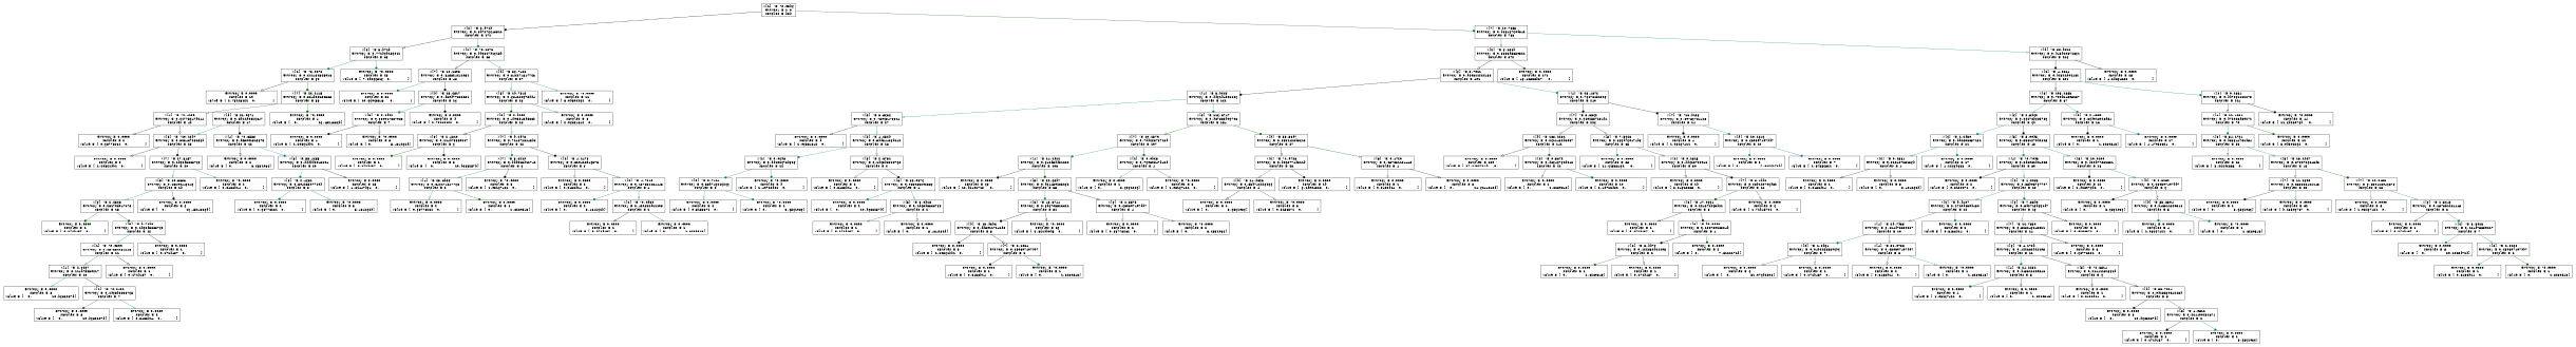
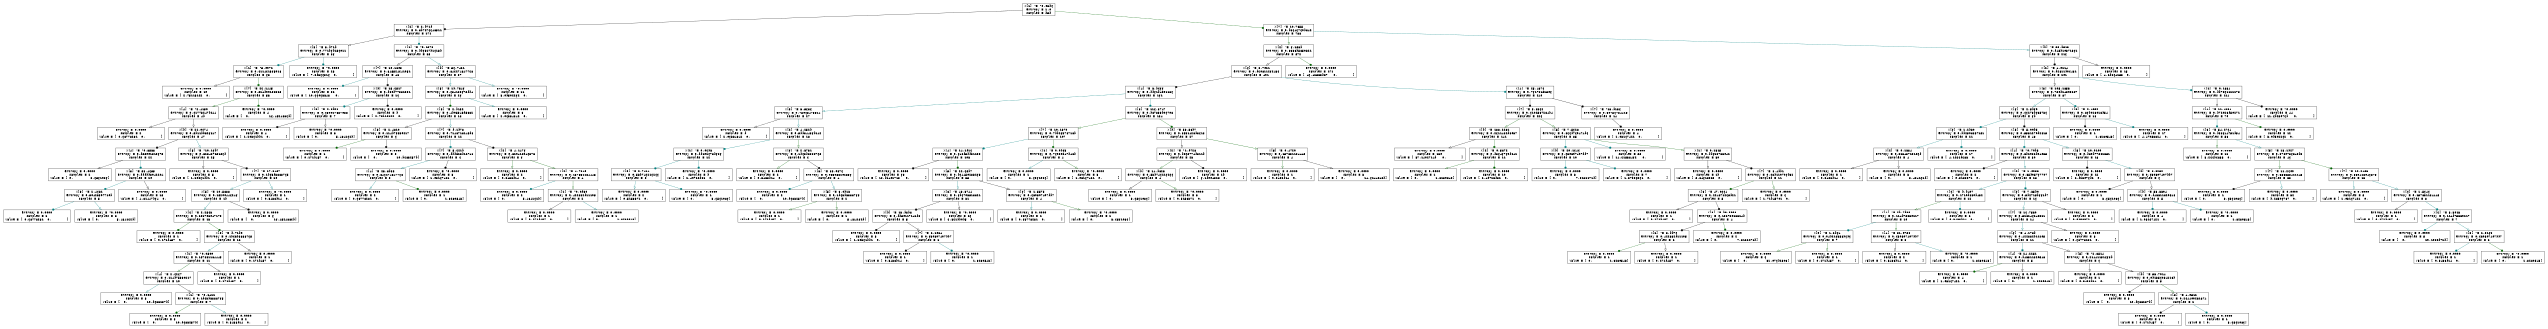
  digraph {
    fontname="DejaVu Sans Mono"
    node [fontname="DejaVu Sans Mono" shape=box]
    edge [arrowhead=onormal color=teal fontname="DejaVu Sans Mono"]
    n1 [label="X[1] <= -0.0396\nentropy = 1.0\nsamples = 959"]
    n2 [label="X[2] <= 2.9719\nentropy = 0.897276648511\nsamples = 171"]
    n3 [label="X[7] <= 10.7855\nentropy = 0.986467609842\nsamples = 788"]
    n4 [label="X[3] <= 3.9719\nentropy = 0.771969156011\nsamples = 86"]
    n5 [label="X[1] <= -0.1573\nentropy = 0.996317916139\nsamples = 85"]
    n6 [label="X[2] <= 6.1589\nentropy = 0.883895850321\nsamples = 572"]
    n7 [label="X[9] <= 55.9513\nentropy = 0.945910371361\nsamples = 216"]
    n8 [label="X[1] <= -5.0072\nentropy = 0.611461365018\nsamples = 63"]
    n9 [label="entropy = -0.0000\nsamples = 23\nvalue = [ 7.39366516  0.        ]"]
    n10 [label="X[7] <= 10.1805\nentropy = 0.845524641051\nsamples = 48"]
    n11 [label="X[9] <= 56.7421\nentropy = 0.846274847768\nsamples = 37"]
    n12 [label="entropy = 0.0000\nsamples = 10\nvalue = [ 2.75113122  0.        ]"]
    n13 [label="X[7] <= 26.1445\nentropy = 0.524900158385\nsamples = 53"]
    n14 [label="X[4] <= -2.4150\nentropy = 0.617732479244\nsamples = 49"]
    n15 [label="entropy = -0.0000\nsamples = 4\nvalue = [  0.          16.45248869]"]
    n16 [label="entropy = 0.0000\nsamples = 2\nvalue = [ 0.68778281  0.        ]"]
    n17 [label="X[9] <= 21.0674\nentropy = 0.591190326847\nsamples = 47"]
    n18 [label="X[4] <= -0.8538\nentropy = 0.955001515675\nsamples = 22"]
    n19 [label="X[5] <= -10.1697\nentropy = 0.323487251569\nsamples = 25"]
    n20 [label="entropy = 0.0000\nsamples = 2\nvalue = [ 0.         3.6561086]"]
    n21 [label="X[8] <= 53.4655\nentropy = 0.999998042204\nsamples = 20"]
    n22 [label="entropy = 0.0000\nsamples = 5\nvalue = [ 1.20361991  0.        ]"]
    n23 [label="X[7] <= 17.3457\nentropy = 0.196393888765\nsamples = 20"]
    n24 [label="X[3] <= 2.4631\nentropy = 0.504235077109\nsamples = 5"]
    n25 [label="entropy = 0.0000\nsamples = 15\nvalue = [ 4.81447964  0.        ]"]
    n26 [label="entropy = 0.0000\nsamples = 2\nvalue = [ 0.68778281  0.        ]"]
    n27 [label="entropy = -0.0000\nsamples = 3\nvalue = [ 0.         5.4841629]"]
    n28 [label="X[5] <= 10.5888\nentropy = 0.15200446246\nsamples = 19"]
    n29 [label="entropy = -0.0000\nsamples = 1\nvalue = [ 0.3438914  0.       ]"]
    n30 [label="X[6] <= 2.2563\nentropy = 0.231708047175\nsamples = 13"]
    n31 [label="entropy = 0.0000\nsamples = 6\nvalue = [  0.          16.45248869]"]
    n32 [label="entropy = 0.0000\nsamples = 1\nvalue = [ 0.1719457  0.       ]"]
    n33 [label="X[5] <= 9.7190\nentropy = 0.196393888765\nsamples = 12"]
    n34 [label="X[1] <= -0.0500\nentropy = 0.157831184445\nsamples = 11"]
    n35 [label="entropy = 0.0000\nsamples = 1\nvalue = [ 0.1719457  0.       ]"]
    n36 [label="X[4] <= 2.6267\nentropy = 0.114975330217\nsamples = 10"]
    n37 [label="entropy = 0.0000\nsamples = 1\nvalue = [ 0.1719457  0.       ]"]
    n38 [label="entropy = 0.0000\nsamples = 3\nvalue = [  0.          10.96832579]"]
    n39 [label="X[1] <= -0.2422\nentropy = 0.196393888765\nsamples = 7"]
    n40 [label="entropy = 0.0000\nsamples = 5\nvalue = [  0.          10.96832579]"]
    n41 [label="entropy = 0.0000\nsamples = 2\nvalue = [ 0.3438914  0.       ]"]
    n42 [label="entropy = 0.0000\nsamples = 32\nvalue = [ 10.66063348   0.        ]"]
    n43 [label="X[9] <= 15.6517\nentropy = 0.980977582351\nsamples = 16"]
    n44 [label="X[5] <= 19.7346\nentropy = 0.684183675994\nsamples = 26"]
    n45 [label="entropy = -0.0000\nsamples = 11\nvalue = [ 3.09502262  0.        ]"]
    n46 [label="X[3] <= 2.8921\nentropy = 0.680017837088\nsamples = 7"]
    n47 [label="entropy = 0.0000\nsamples = 9\nvalue = [ 2.75113122  0.        ]"]
    n48 [label="entropy = 0.0000\nsamples = 4\nvalue = [ 1.20361991  0.        ]"]
    n49 [label="entropy = -0.0000\nsamples = 3\nvalue = [ 0.         5.4841629]"]
    n50 [label="X[3] <= 2.9132\nentropy = 0.490534395882\nsamples = 18"]
    n51 [label="entropy = 0.0000\nsamples = 8\nvalue = [ 2.06334842  0.        ]"]
    n52 [label="X[3] <= 2.4810\nentropy = 0.114975330217\nsamples = 6"]
    n53 [label="X[7] <= 9.1978\nentropy = 0.714871814598\nsamples = 12"]
    n54 [label="entropy = 0.0000\nsamples = 1\nvalue = [ 0.1719457  0.       ]"]
    n55 [label="entropy = 0.0000\nsamples = 5\nvalue = [  0.          10.96832579]"]
    n56 [label="X[7] <= 5.6219\nentropy = 0.999323912741\nsamples = 6"]
    n57 [label="X[2] <= 4.1476\nentropy = 0.320418046373\nsamples = 6"]
    n58 [label="X[4] <= 23.8933\nentropy = 0.846274847768\nsamples = 3"]
    n59 [label="entropy = -0.0000\nsamples = 3\nvalue = [ 1.03167421  0.        ]"]
    n60 [label="entropy = 0.0000\nsamples = 2\nvalue = [ 0.3438914  0.       ]"]
    n61 [label="X[2] <= 4.7840\nentropy = 0.157831184445\nsamples = 4"]
    n62 [label="entropy = 0.0000\nsamples = 2\nvalue = [ 0.68778281  0.        ]"]
    n63 [label="entropy = 0.0000\nsamples = 1\nvalue = [ 0.         1.8280543]"]
    n64 [label="entropy = 0.0000\nsamples = 2\nvalue = [ 0.         5.4841629]"]
    n65 [label="X[1] <= -0.0930\nentropy = 0.422882911105\nsamples = 2"]
    n66 [label="entropy = 0.0000\nsamples = 1\nvalue = [ 0.1719457  0.       ]"]
    n67 [label="entropy = 0.0000\nsamples = 1\nvalue = [ 0.         1.8280543]"]
    n68 [label="X[6] <= 3.7021\nentropy = 0.960811262436\nsamples = 401"]
    n69 [label="entropy = 0.0000\nsamples = 171\nvalue = [ 46.42533937   0.        ]"]
    n70 [label="X[2] <= 4.0214\nentropy = 0.92811906481\nsamples = 201"]
    n71 [label="entropy = 0.0000\nsamples = 15\nvalue = [ 4.29864253  0.        ]"]
    n72 [label="X[4] <= 3.9666\nentropy = 0.996194301186\nsamples = 161"]
    n73 [label="X[4] <= 25.4876\nentropy = 0.76178152506\nsamples = 240"]
    n74 [label="X[3] <= 3.5686\nentropy = 0.75063478314\nsamples = 27"]
    n75 [label="X[8] <= 116.8747\nentropy = 0.987833906708\nsamples = 134"]
    n76 [label="X[7] <= 5.8362\nentropy = 0.610258728494\nsamples = 226"]
    n77 [label="X[7] <= -18.9136\nentropy = 0.80756784418\nsamples = 14"]
    n78 [label="entropy = 0.0000\nsamples = 9\nvalue = [ 2.06334842  0.        ]"]
    n79 [label="X[2] <= 4.2529\nentropy = 0.599844869142\nsamples = 18"]
    n80 [label="X[7] <= 10.1370\nentropy = 0.799263787189\nsamples = 107"]
    n81 [label="X[9] <= 53.5897\nentropy = 0.853142898618\nsamples = 27"]
    n82 [label="X[1] <= 0.0693\nentropy = 0.991026789686\nsamples = 12"]
    n83 [label="X[6] <= 2.3731\nentropy = 0.196393888765\nsamples = 6"]
    n84 [label="X[0] <= 0.7414\nentropy = 0.539746216266\nsamples = 3"]
    n85 [label="entropy = -0.0000\nsamples = 9\nvalue = [ 2.40723982  0.        ]"]
    n86 [label="entropy = 0.0000\nsamples = 2\nvalue = [ 0.3438914  0.       ]"]
    n87 [label="X[8] <= 83.0376\nentropy = 0.083058202336\nsamples = 4"]
    n88 [label="entropy = 0.0000\nsamples = 2\nvalue = [ 0.5158371  0.       ]"]
    n89 [label="entropy = -0.0000\nsamples = 1\nvalue = [ 0.         3.6561086]"]
    n90 [label="entropy = 0.0000\nsamples = 2\nvalue = [  0.          10.96832579]"]
    n91 [label="X[5] <= 8.0913\nentropy = 0.196393888765\nsamples = 2"]
    n92 [label="entropy = 0.0000\nsamples = 1\nvalue = [ 0.1719457  0.       ]"]
    n93 [label="entropy = 0.0000\nsamples = 1\nvalue = [ 0.         5.4841629]"]
    n94 [label="X[4] <= 14.1916\nentropy = 0.648959931253\nsamples = 103"]
    n95 [label="X[1] <= 0.0963\nentropy = 0.760308479489\nsamples = 4"]
    n96 [label="X[2] <= -1.9728\nentropy = 0.936577498119\nsamples = 23"]
    n97 [label="X[5] <= 0.4720\nentropy = 0.157831184445\nsamples = 4"]
    n98 [label="entropy = 0.0000\nsamples = 68\nvalue = [ 18.91402715   0.        ]"]
    n99 [label="X[5] <= 22.6597\nentropy = 0.964450283263\nsamples = 35"]
    n100 [label="entropy = 0.0000\nsamples = 1\nvalue = [ 0.         3.6561086]"]
    n101 [label="entropy = -0.0000\nsamples = 3\nvalue = [ 1.03167421  0.        ]"]
    n102 [label="X[8] <= 43.3744\nentropy = 0.696703518821\nsamples = 31"]
    n103 [label="X[6] <= 1.5575\nentropy = 0.630307407997\nsamples = 4"]
    n104 [label="X[9] <= 13.9898\nentropy = 0.995011714193\nsamples = 5"]
    n105 [label="entropy = -0.0000\nsamples = 26\nvalue = [ 6.36199095  0.        ]"]
    n106 [label="entropy = 0.0000\nsamples = 2\nvalue = [ 0.68778281  0.        ]"]
    n107 [label="entropy = -0.0000\nsamples = 2\nvalue = [ 0.         3.6561086]"]
    n108 [label="entropy = 0.0000\nsamples = 3\nvalue = [ 1.20361991  0.        ]"]
    n109 [label="X[7] <= 2.1084\nentropy = 0.630307407997\nsamples = 2"]
    n110 [label="entropy = 0.0000\nsamples = 1\nvalue = [ 0.3438914  0.       ]"]
    n111 [label="entropy = -0.0000\nsamples = 1\nvalue = [ 0.         1.8280543]"]
    n112 [label="X[9] <= 14.9823\nentropy = 0.539746216266\nsamples = 4"]
    n113 [label="entropy = 0.0000\nsamples = 19\nvalue = [ 6.19004525  0.        ]"]
    n114 [label="entropy = 0.0000\nsamples = 1\nvalue = [ 0.3438914  0.       ]"]
    n115 [label="entropy = 0.0000\nsamples = 3\nvalue = [  0.          14.62443439]"]
    n116 [label="entropy = 0.0000\nsamples = 1\nvalue = [ 0.         3.6561086]"]
    n117 [label="entropy = -0.0000\nsamples = 3\nvalue = [ 0.5158371  0.       ]"]
    n118 [label="X[9] <= 188.2281\nentropy = 0.261148298037\nsamples = 141"]
    n119 [label="X[5] <= 7.5628\nentropy = 0.866976047496\nsamples = 85"]
    n120 [label="entropy = 0.0000\nsamples = 4\nvalue = [ 1.03167421  0.        ]"]
    n121 [label="X[9] <= 20.1646\nentropy = 0.630307407997\nsamples = 10"]
    n122 [label="entropy = 0.0000\nsamples = 130\nvalue = [ 37.14027149   0.        ]"]
    n123 [label="X[2] <= 0.5872\nentropy = 0.986467609842\nsamples = 11"]
    n124 [label="entropy = 0.0000\nsamples = 55\nvalue = [ 14.61538462   0.        ]"]
    n125 [label="X[1] <= 0.1315\nentropy = 0.99623783042\nsamples = 30"]
    n126 [label="entropy = 0.0000\nsamples = 1\nvalue = [ 0.         1.8280543]"]
    n127 [label="entropy = 0.0000\nsamples = 10\nvalue = [ 2.40723982  0.        ]"]
    n128 [label="entropy = 0.0000\nsamples = 19\nvalue = [ 5.84615385  0.        ]"]
    n129 [label="X[7] <= 8.4991\nentropy = 0.689110706932\nsamples = 11"]
    n130 [label="X[8] <= 47.0664\nentropy = 0.224871265921\nsamples = 5"]
    n131 [label="entropy = 0.0000\nsamples = 6\nvalue = [ 1.71945701  0.        ]"]
    n132 [label="entropy = 0.0000\nsamples = 1\nvalue = [ 0.1719457  0.       ]"]
    n133 [label="X[8] <= 93.5008\nentropy = 0.132730283249\nsamples = 4"]
    n134 [label="X[2] <= 3.9976\nentropy = 0.422882911105\nsamples = 2"]
    n135 [label="entropy = 0.0000\nsamples = 2\nvalue = [ 0.          7.31221719]"]
    n136 [label="entropy = 0.0000\nsamples = 1\nvalue = [ 0.         1.8280543]"]
    n137 [label="entropy = 0.0000\nsamples = 1\nvalue = [ 0.1719457  0.       ]"]
    n138 [label="entropy = 0.0000\nsamples = 3\nvalue = [ 0.          7.31221719]"]
    n139 [label="entropy = 0.0000\nsamples = 7\nvalue = [ 1.37556561  0.        ]"]
    n140 [label="X[8] <= 105.1853\nentropy = 0.750924505287\nsamples = 87"]
    n141 [label="X[1] <= 0.1884\nentropy = 0.997361122275\nsamples = 114"]
    n142 [label="X[6] <= 2.5960\nentropy = 0.662789685736\nsamples = 69"]
    n143 [label="X[3] <= 2.4352\nentropy = 0.869018018954\nsamples = 18"]
    n144 [label="X[4] <= 11.4134\nentropy = 0.972028950271\nsamples = 70"]
    n145 [label="entropy = -0.0000\nsamples = 44\nvalue = [ 11.69230769   0.        ]"]
    n146 [label="X[6] <= 1.2930\nentropy = 0.992508857151\nsamples = 21"]
    n147 [label="X[5] <= 5.0095\nentropy = 0.553127092815\nsamples = 48"]
    n148 [label="entropy = 0.0000\nsamples = 1\nvalue = [ 0.         1.8280543]"]
    n149 [label="entropy = 0.0000\nsamples = 17\nvalue = [ 4.47058824  0.        ]"]
    n150 [label="X[2] <= 0.1384\nentropy = 0.323487251569\nsamples = 4"]
    n151 [label="entropy = 0.0000\nsamples = 17\nvalue = [ 4.12669683  0.        ]"]
    n152 [label="X[4] <= -0.7093\nentropy = 0.392082904035\nsamples = 30"]
    n153 [label="X[5] <= 10.0100\nentropy = 0.980977582351\nsamples = 18"]
    n154 [label="entropy = 0.0000\nsamples = 1\nvalue = [ 0.3438914  0.       ]"]
    n155 [label="entropy = 0.0000\nsamples = 3\nvalue = [ 0.         5.4841629]"]
    n156 [label="entropy = 0.0000\nsamples = 2\nvalue = [ 0.5158371  0.       ]"]
    n157 [label="X[2] <= 1.0053\nentropy = 0.35905767707\nsamples = 28"]
    n158 [label="entropy = 0.0000\nsamples = 12\nvalue = [ 2.92307692  0.        ]"]
    n159 [label="X[9] <= 8.3252\nentropy = 0.630307407997\nsamples = 6"]
    n160 [label="X[6] <= 9.9407\nentropy = 0.171098309432\nsamples = 12"]
    n161 [label="X[6] <= 7.3590\nentropy = 0.592715966197\nsamples = 16"]
    n162 [label="X[4] <= 29.7935\nentropy = 0.114975330217\nsamples = 10"]
    n163 [label="entropy = 0.0000\nsamples = 2\nvalue = [ 0.3438914  0.       ]"]
    n164 [label="X[7] <= 16.7530\nentropy = 0.528246243321\nsamples = 14"]
    n165 [label="entropy = 0.0000\nsamples = 2\nvalue = [ 0.5158371  0.       ]"]
    n166 [label="X[0] <= 1.2964\nentropy = 0.0492163589696\nsamples = 7"]
    n167 [label="X[4] <= 51.0758\nentropy = 0.630307407997\nsamples = 3"]
    n168 [label="entropy = 0.0000\nsamples = 6\nvalue = [  0.          31.07692308]"]
    n169 [label="entropy = 0.0000\nsamples = 1\nvalue = [ 0.1719457  0.       ]"]
    n170 [label="entropy = 0.0000\nsamples = 2\nvalue = [ 0.3438914  0.       ]"]
    n171 [label="entropy = -0.0000\nsamples = 1\nvalue = [ 0.         1.8280543]"]
    n172 [label="X[6] <= 4.1789\nentropy = 0.422882911105\nsamples = 11"]
    n173 [label="entropy = 0.0000\nsamples = 3\nvalue = [ 0.68778281  0.        ]"]
    n174 [label="X[4] <= 24.2251\nentropy = 0.943311820548\nsamples = 5"]
    n175 [label="X[5] <= -2.8514\nentropy = 0.214411516689\nsamples = 6"]
    n176 [label="entropy = 0.0000\nsamples = 4\nvalue = [ 1.03167421  0.        ]"]
    n177 [label="entropy = 0.0000\nsamples = 1\nvalue = [ 0.         1.8280543]"]
    n178 [label="entropy = 0.0000\nsamples = 1\nvalue = [ 0.3438914  0.       ]"]
    n179 [label="X[9] <= 53.7014\nentropy = 0.0913560342189\nsamples = 5"]
    n180 [label="entropy = 0.0000\nsamples = 3\nvalue = [  0.          10.96832579]"]
    n181 [label="X[5] <= 4.0512\nentropy = 0.264400231874\nsamples = 2"]
    n182 [label="entropy = 0.0000\nsamples = 1\nvalue = [ 0.1719457  0.       ]"]
    n183 [label="entropy = 0.0000\nsamples = 1\nvalue = [ 0.         3.6561086]"]
    n184 [label="entropy = 0.0000\nsamples = 1\nvalue = [ 0.         3.6561086]"]
    n185 [label="X[9] <= 53.3304\nentropy = 0.943311820548\nsamples = 5"]
    n186 [label="entropy = 0.0000\nsamples = 4\nvalue = [ 1.03167421  0.        ]"]
    n187 [label="entropy = -0.0000\nsamples = 1\nvalue = [ 0.         1.8280543]"]
    n188 [label="X[8] <= 54.1764\nentropy = 0.938644751954\nsamples = 58"]
    n189 [label="entropy = 0.0000\nsamples = 12\nvalue = [ 3.09502262  0.        ]"]
    n190 [label="entropy = 0.0000\nsamples = 12\nvalue = [ 3.26696833  0.        ]"]
    n191 [label="X[5] <= 13.1927\nentropy = 0.878078634393\nsamples = 46"]
    n192 [label="X[7] <= 11.2600\nentropy = 0.858858421145\nsamples = 33"]
    n193 [label="X[7] <= 12.2453\nentropy = 0.350418046373\nsamples = 13"]
    n194 [label="entropy = 0.0000\nsamples = 1\nvalue = [ 0.         3.6561086]"]
    n195 [label="entropy = 0.0000\nsamples = 32\nvalue = [ 9.28506787  0.        ]"]
    n196 [label="entropy = 0.0000\nsamples = 5\nvalue = [ 1.03167421  0.        ]"]
    n197 [label="X[6] <= 1.5646\nentropy = 0.157831184445\nsamples = 8"]
    n198 [label="entropy = 0.0000\nsamples = 1\nvalue = [ 0.1719457  0.       ]"]
    n199 [label="X[6] <= 3.3013\nentropy = 0.114975330217\nsamples = 7"]
    n200 [label="entropy = 0.0000\nsamples = 5\nvalue = [  0.          20.10859729]"]
    n201 [label="X[3] <= 2.5168\nentropy = 0.630307407997\nsamples = 2"]
    n202 [label="entropy = 0.0000\nsamples = 1\nvalue = [ 0.3438914  0.       ]"]
    n203 [label="entropy = -0.0000\nsamples = 1\nvalue = [ 0.         1.8280543]"]
    n1 -> n2 [arrowhead=dot color=black]
    n1 -> n3 [arrowhead=dot color=darkgreen]
    n2 -> n4 [color=black]
    n2 -> n5 [arrowhead=dot]
    n3 -> n6 [color=darkgreen]
    n3 -> n7
    n4 -> n8 [arrowhead=dot]
    n4 -> n9 [arrowhead=dot]
    n5 -> n10 [color=black]
    n5 -> n11
    n6 -> n68 [color=black]
    n6 -> n69 [arrowhead=dot color=darkgreen]
    n7 -> n70 [arrowhead=dot color=black]
    n7 -> n71 [color=black]
    n8 -> n12 [color=black]
    n8 -> n13 [arrowhead=dot color=darkgreen]
    n10 -> n42 [arrowhead=dot]
    n10 -> n43 [arrowhead=dot color=black]
    n11 -> n44
    n11 -> n45
    n13 -> n14 [color=darkgreen]
    n13 -> n15 [arrowhead=dot color=darkgreen]
    n14 -> n16 [color=black]
-   n14 -> n19 [color=black]
+   n14 -> n17 [color=black]
    n17 -> n18 [arrowhead=dot color=black]
    n17 -> n19
    n18 -> n20 [color=black]
    n18 -> n21 [arrowhead=dot]
    n19 -> n22 [color=black]
    n19 -> n23 [arrowhead=dot color=black]
    n21 -> n24 [arrowhead=dot]
    n21 -> n25 [color=black]
    n23 -> n28
    n23 -> n29
    n24 -> n26 [arrowhead=dot]
    n24 -> n27
    n28 -> n30
    n28 -> n31 [arrowhead=dot color=black]
    n30 -> n32 [arrowhead=dot color=darkgreen]
    n30 -> n33 [arrowhead=dot color=darkgreen]
    n33 -> n34
    n33 -> n35 [color=black]
    n34 -> n36 [color=darkgreen]
    n34 -> n37 [color=black]
    n36 -> n38
    n36 -> n39 [color=black]
    n39 -> n40 [arrowhead=dot color=darkgreen]
    n39 -> n41
    n43 -> n46 [arrowhead=dot]
    n43 -> n47 [arrowhead=dot color=black]
    n44 -> n50 [arrowhead=dot color=darkgreen]
    n44 -> n51
    n46 -> n48 [arrowhead=dot color=black]
    n46 -> n49 [color=black]
    n50 -> n52 [color=black]
    n50 -> n53
    n52 -> n54 [arrowhead=dot color=darkgreen]
    n52 -> n55 [arrowhead=dot color=black]
    n53 -> n56 [arrowhead=dot]
    n53 -> n57 [arrowhead=dot color=black]
    n56 -> n58
    n56 -> n59 [arrowhead=dot color=black]
    n57 -> n60 [color=darkgreen]
    n57 -> n61 [color=darkgreen]
    n58 -> n62
    n58 -> n63 [arrowhead=dot color=darkgreen]
    n61 -> n64 [arrowhead=dot]
    n61 -> n65 [color=darkgreen]
    n65 -> n66 [color=black]
    n65 -> n67
    n68 -> n72 [arrowhead=dot color=black]
    n68 -> n73 [arrowhead=dot]
    n70 -> n140 [color=black]
    n70 -> n141 [arrowhead=dot]
    n72 -> n74
    n72 -> n75 [arrowhead=dot]
    n73 -> n76 [arrowhead=dot color=black]
    n73 -> n77 [arrowhead=dot color=black]
    n74 -> n78 [color=black]
    n74 -> n79
    n75 -> n80 [color=darkgreen]
    n75 -> n81 [arrowhead=dot color=darkgreen]
    n76 -> n118 [color=darkgreen]
    n76 -> n119 [color=darkgreen]
    n77 -> n120 [arrowhead=dot color=black]
-   n77 -> n121 [arrowhead=dot]
+   n119 -> n121 [arrowhead=dot]
    n79 -> n82 [arrowhead=dot]
    n79 -> n83 [color=darkgreen]
    n80 -> n94 [arrowhead=dot]
    n80 -> n95 [arrowhead=dot color=darkgreen]
    n81 -> n96 [color=black]
    n81 -> n97 [color=darkgreen]
    n82 -> n84 [arrowhead=dot]
    n82 -> n85 [arrowhead=dot]
    n83 -> n86 [color=darkgreen]
    n83 -> n87 [arrowhead=dot color=black]
    n84 -> n88
    n84 -> n89 [arrowhead=dot]
    n87 -> n90 [arrowhead=dot]
    n87 -> n91
    n91 -> n92 [color=darkgreen]
    n91 -> n93 [color=darkgreen]
    n94 -> n98 [arrowhead=dot color=black]
    n94 -> n99 [arrowhead=dot color=darkgreen]
    n95 -> n100
    n95 -> n101 [color=darkgreen]
    n96 -> n112 [color=darkgreen]
    n96 -> n113 [arrowhead=dot color=black]
    n97 -> n114 [color=darkgreen]
    n97 -> n115 [color=black]
-   n99 -> n102 [arrowhead=dot]
+   n99 -> n102
    n99 -> n103 [color=black]
    n102 -> n104 [arrowhead=dot color=black]
    n102 -> n105 [color=black]
    n103 -> n106
    n103 -> n107 [color=darkgreen]
    n104 -> n108 [arrowhead=dot color=black]
    n104 -> n109 [color=black]
    n109 -> n110 [arrowhead=dot color=black]
    n109 -> n111 [arrowhead=dot]
    n112 -> n116 [color=black]
    n112 -> n117 [color=darkgreen]
    n118 -> n122 [color=black]
    n118 -> n123 [arrowhead=dot color=darkgreen]
    n119 -> n124 [arrowhead=dot]
    n119 -> n125 [color=darkgreen]
    n121 -> n138 [arrowhead=dot]
    n121 -> n139 [arrowhead=dot]
    n123 -> n126 [color=darkgreen]
    n123 -> n127 [arrowhead=dot color=darkgreen]
    n125 -> n128 [color=black]
    n125 -> n129 [arrowhead=dot color=black]
    n129 -> n130 [arrowhead=dot color=darkgreen]
    n129 -> n131 [color=darkgreen]
    n130 -> n132 [color=black]
    n130 -> n133 [arrowhead=dot color=black]
    n133 -> n134 [arrowhead=dot color=black]
    n133 -> n135 [arrowhead=dot color=darkgreen]
    n134 -> n136 [arrowhead=dot color=darkgreen]
    n134 -> n137 [color=black]
    n140 -> n142
    n140 -> n143 [arrowhead=dot]
    n141 -> n144 [color=black]
    n141 -> n145 [arrowhead=dot color=black]
    n142 -> n146 [arrowhead=dot]
    n142 -> n147 [arrowhead=dot color=black]
    n143 -> n148 [arrowhead=dot color=black]
    n143 -> n149 [arrowhead=dot]
    n144 -> n188 [arrowhead=dot]
    n144 -> n189 [arrowhead=dot color=darkgreen]
    n146 -> n150
    n146 -> n151 [arrowhead=dot]
    n147 -> n152 [arrowhead=dot]
    n147 -> n153
    n150 -> n154 [color=black]
    n150 -> n155 [color=black]
    n152 -> n156 [arrowhead=dot color=black]
    n152 -> n157
    n153 -> n158 [arrowhead=dot color=black]
    n153 -> n159
    n157 -> n160
    n157 -> n161 [arrowhead=dot]
    n159 -> n184 [arrowhead=dot color=black]
    n159 -> n185 [color=black]
    n160 -> n162 [color=darkgreen]
    n160 -> n163 [arrowhead=dot]
    n161 -> n164
    n161 -> n165 [color=black]
    n162 -> n166 [arrowhead=dot]
    n162 -> n167 [color=darkgreen]
    n164 -> n172
    n164 -> n173 [color=black]
    n166 -> n168 [color=darkgreen]
    n166 -> n169 [color=darkgreen]
    n167 -> n170 [color=black]
    n167 -> n171
    n172 -> n174 [arrowhead=dot]
    n172 -> n175 [color=black]
    n174 -> n176 [arrowhead=dot color=darkgreen]
    n174 -> n177 [color=black]
    n175 -> n178 [color=black]
    n175 -> n179 [color=black]
    n179 -> n180 [arrowhead=dot color=black]
    n179 -> n181 [color=darkgreen]
    n181 -> n182 [arrowhead=dot color=black]
    n181 -> n183 [arrowhead=dot]
    n185 -> n186 [arrowhead=dot]
    n185 -> n187 [arrowhead=dot]
    n188 -> n190 [color=darkgreen]
    n188 -> n191
    n191 -> n192 [color=darkgreen]
    n191 -> n193 [arrowhead=dot color=darkgreen]
    n192 -> n194 [arrowhead=dot color=black]
    n192 -> n195
    n193 -> n196
    n193 -> n197
    n197 -> n198 [color=black]
    n197 -> n199 [arrowhead=dot]
    n199 -> n200 [arrowhead=dot]
    n199 -> n201
    n201 -> n202 [arrowhead=dot]
    n201 -> n203 [arrowhead=dot color=darkgreen]
  }
